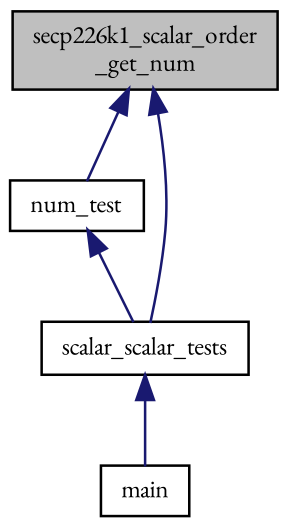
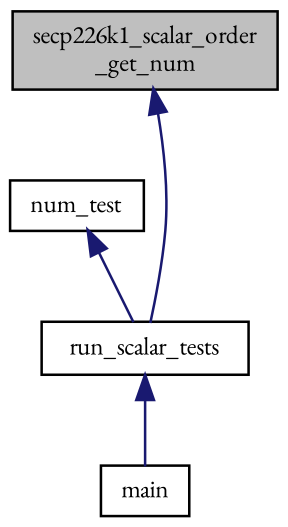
  digraph {
    fontname="EB Garamond"
    rankdir=TB
    node [color=black fillcolor=white fontname="EB Garamond" fontsize=10 shape=record style=filled]
    edge [color=midnightblue dir=back fontname="EB Garamond" fontsize=10 labelfontname=Helvetica labelfontsize=10 style=solid]
    n1 [fillcolor=grey75 fontcolor=black height=0.2 label="secp226k1_scalar_order\l_get_num" width=0.4]
    n2 [height=0.2 label=num_test width=0.4]
-   n3 [height=0.2 label=scalar_scalar_tests width=0.4]
+   n3 [height=0.2 label=run_scalar_tests width=0.4]
    n4 [height=0.2 label=main width=0.4]
-   n1 -> n2
    n1 -> n3
    n2 -> n3
    n3 -> n4
  }
